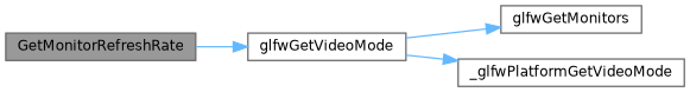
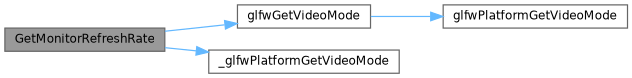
  digraph {
    rankdir=LR
    node [color=grey40 fillcolor=white fontname=Helvetica fontsize=10 shape=box style=filled]
    edge [color=steelblue1 fontname=Helvetica fontsize=10 labelfontname=Helvetica labelfontsize=10 style=solid]
    n1 [color=gray40 fillcolor=grey60 fontcolor=black height=0.2 label=GetMonitorRefreshRate width=0.4]
    n2 [height=0.2 label=glfwGetVideoMode width=0.4]
-   n3 [height=0.2 label=glfwGetMonitors width=0.4]
+   n3 [height=0.2 label=glfwPlatformGetVideoMode width=0.4]
    n4 [height=0.2 label=_glfwPlatformGetVideoMode width=0.4]
    n1 -> n2
    n2 -> n3
-   n2 -> n4
+   n1 -> n4
  }
